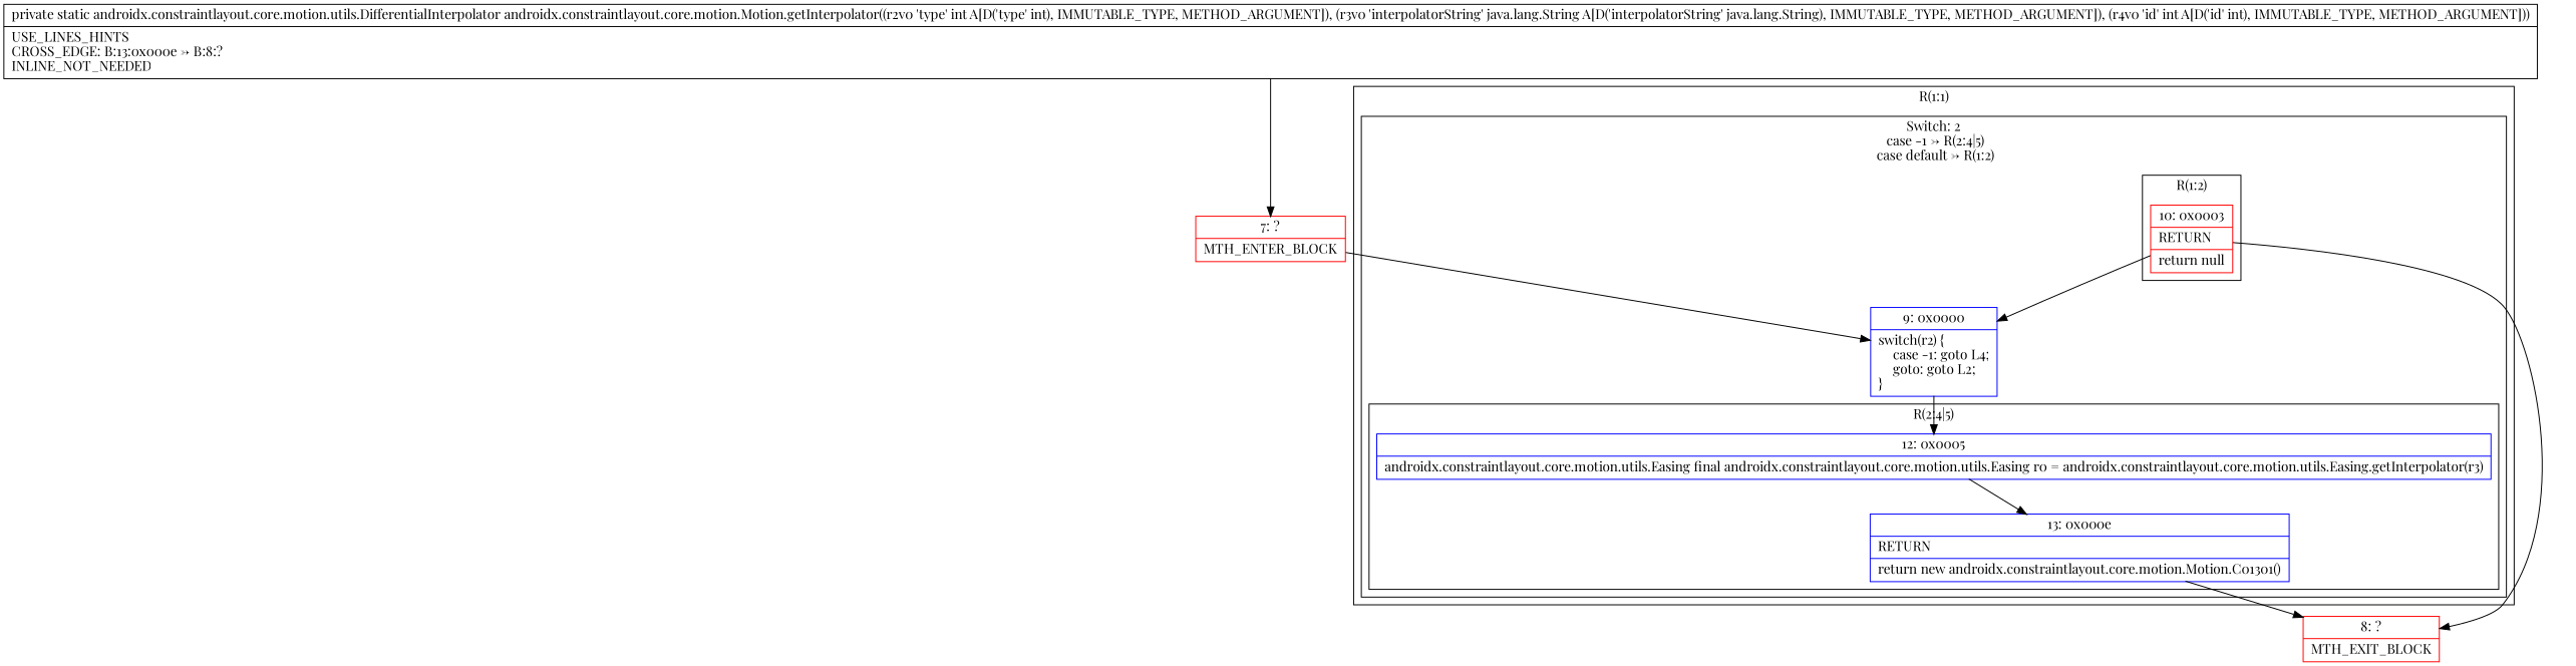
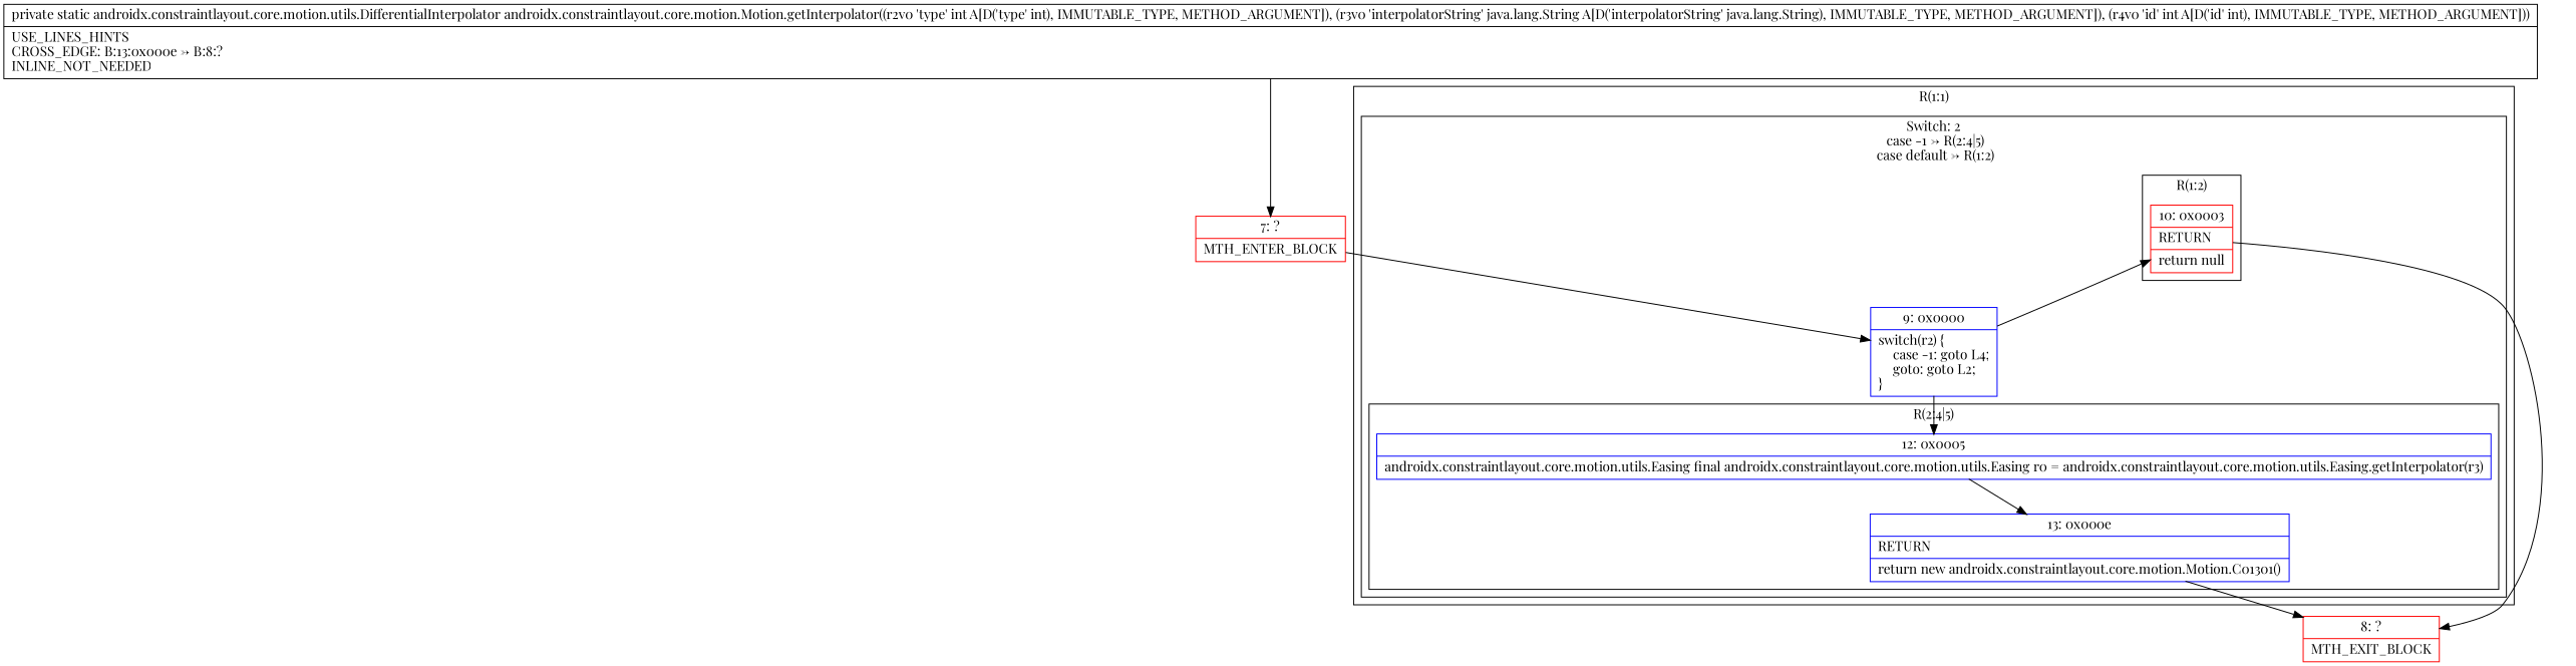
  digraph {
    fontname="Playfair Display"
    node [color=blue fontname="Playfair Display" shape=record]
    edge [fontname="Playfair Display"]
    n1 [label="{12\:\ 0x0005|androidx.constraintlayout.core.motion.utils.Easing final androidx.constraintlayout.core.motion.utils.Easing r0 = androidx.constraintlayout.core.motion.utils.Easing.getInterpolator(r3)\l}"]
    n2 [label="{13\:\ 0x000e|RETURN\l|return new androidx.constraintlayout.core.motion.Motion.C01301()\l}"]
    n3 [color=red label="{10\:\ 0x0003|RETURN\l|return null\l}"]
    n4 [label="{9\:\ 0x0000|switch(r2) \{\l    case \-1: goto L4;\l    goto: goto L2;\l\}\l}"]
    n5 [color=red label="{8\:\ ?|MTH_EXIT_BLOCK\l}"]
    n6 [color=red label="{7\:\ ?|MTH_ENTER_BLOCK\l}"]
    n7 [label="{private static androidx.constraintlayout.core.motion.utils.DifferentialInterpolator androidx.constraintlayout.core.motion.Motion.getInterpolator((r2v0 'type' int A[D('type' int), IMMUTABLE_TYPE, METHOD_ARGUMENT]), (r3v0 'interpolatorString' java.lang.String A[D('interpolatorString' java.lang.String), IMMUTABLE_TYPE, METHOD_ARGUMENT]), (r4v0 'id' int A[D('id' int), IMMUTABLE_TYPE, METHOD_ARGUMENT]))  | USE_LINES_HINTS\lCROSS_EDGE: B:13:0x000e \-\> B:8:?\lINLINE_NOT_NEEDED\l}" color=""]
    subgraph cluster_1 {
      label="R(1:1)"
      subgraph cluster_2 {
        label="Switch: 2\n case -1 -> R(2:4|5)\n case default -> R(1:2)"
        n4
        subgraph cluster_3 {
          label="R(2:4|5)"
          n1
          n2
        }
        subgraph cluster_4 {
          label="R(1:2)"
          n3
        }
      }
    }
    n1 -> n2
    n2 -> n5
    n3 -> n5
    n4 -> n1
-   n3 -> n4
+   n4 -> n3
    n6 -> n4
    n7 -> n6
  }
